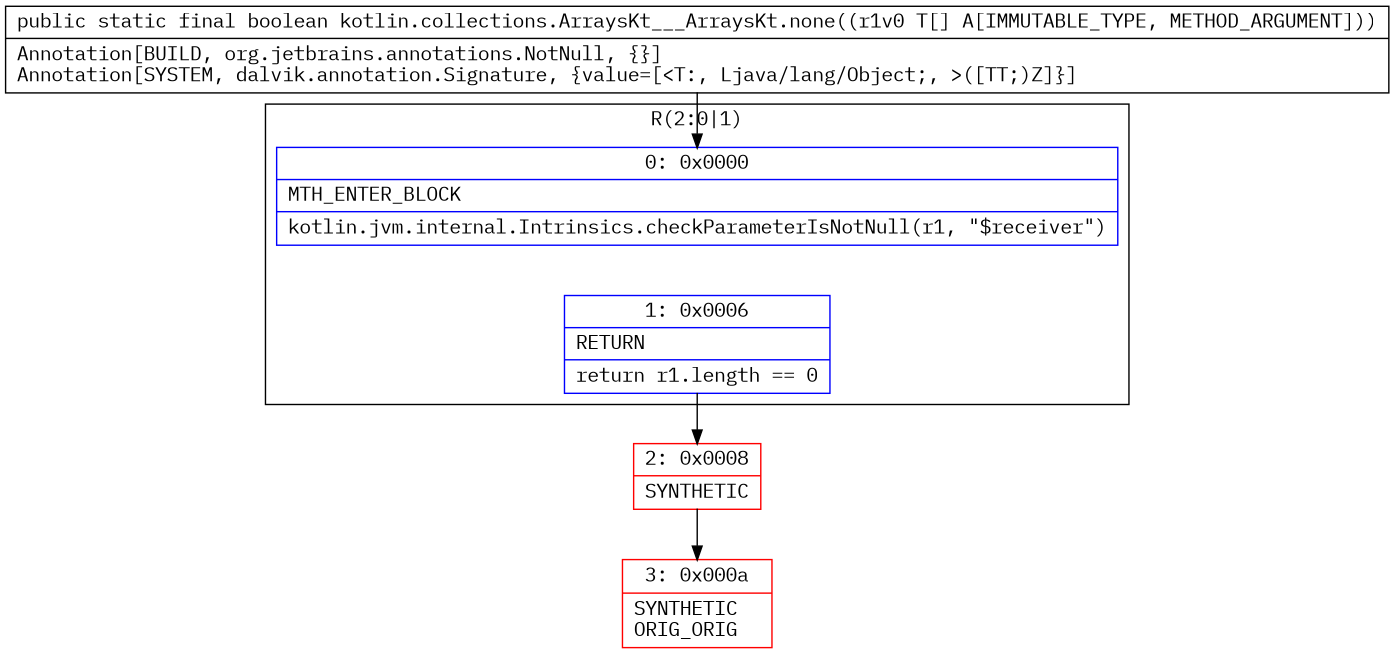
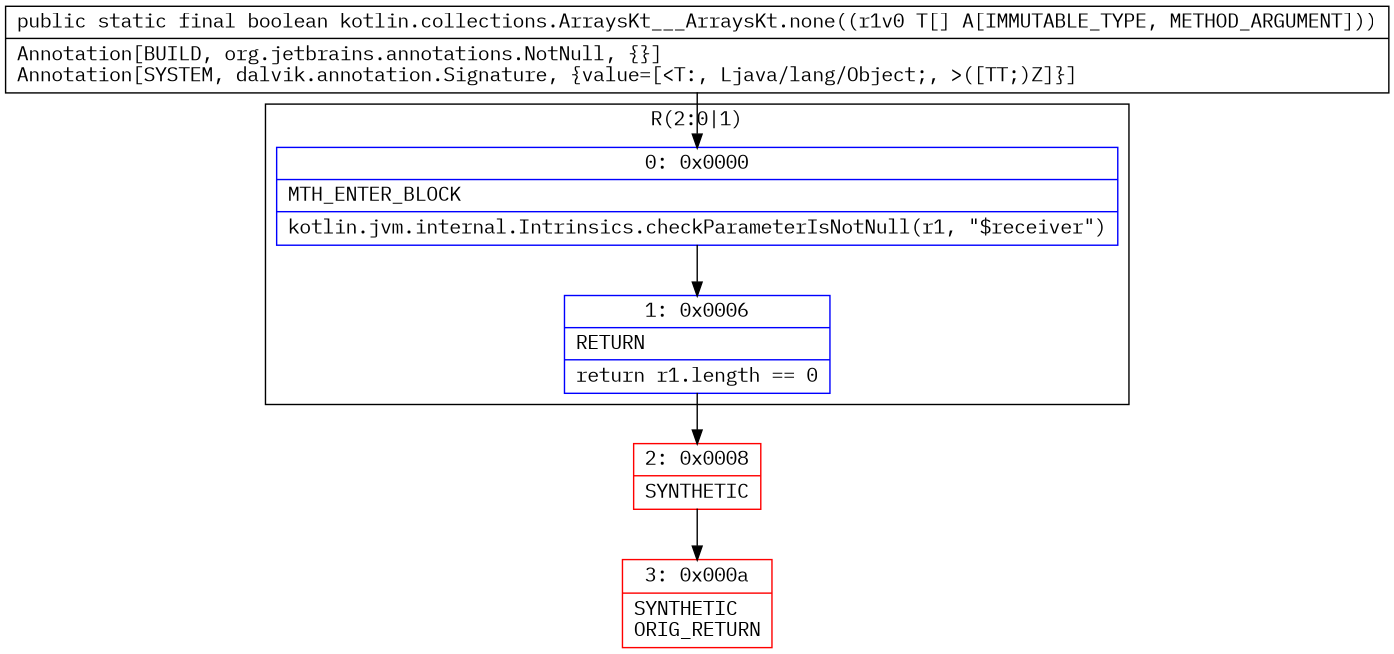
  digraph {
    fontname="IBM Plex Mono"
    node [color=blue fontname="IBM Plex Mono" shape=record]
    edge [fontname="IBM Plex Mono"]
    n1 [label="{0\:\ 0x0000|MTH_ENTER_BLOCK\l|kotlin.jvm.internal.Intrinsics.checkParameterIsNotNull(r1, \"$receiver\")\l}"]
    n2 [label="{1\:\ 0x0006|RETURN\l|return r1.length == 0\l}"]
    n3 [color=red label="{2\:\ 0x0008|SYNTHETIC\l}"]
-   n4 [color=red label="{3\:\ 0x000a|SYNTHETIC\lORIG_ORIG\l}"]
+   n4 [color=red label="{3\:\ 0x000a|SYNTHETIC\lORIG_RETURN\l}"]
    n5 [label="{public static final boolean kotlin.collections.ArraysKt___ArraysKt.none((r1v0 T[] A[IMMUTABLE_TYPE, METHOD_ARGUMENT]))  | Annotation[BUILD, org.jetbrains.annotations.NotNull, \{\}]\lAnnotation[SYSTEM, dalvik.annotation.Signature, \{value=[\<T:, Ljava\/lang\/Object;, \>([TT;)Z]\}]\l}" color=""]
    subgraph cluster_1 {
      label="R(2:0|1)"
      n1
      n2
    }
+   n1 -> n2
    n2 -> n3
    n3 -> n4
    n5 -> n1
  }
